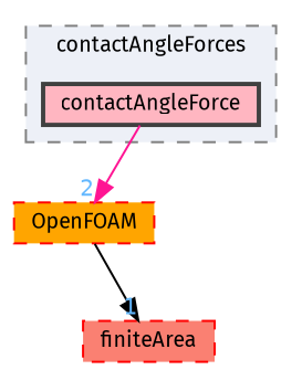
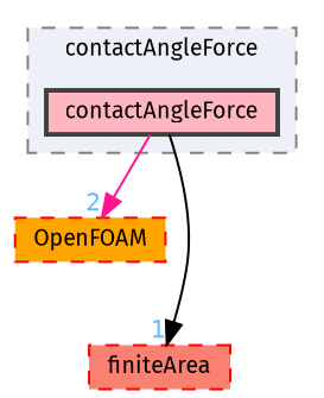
  digraph {
    compound=true
    fontname="Fira Sans"
    node [color=red fontname="Fira Sans" fontsize=10 shape=box style="filled,dashed"]
    edge [fontcolor=steelblue1 fontname="Fira Sans" fontsize=10 labeldistance=1.5 labelfontname=Helvetica labelfontsize=10]
    n1 [color=grey25 fillcolor=lightpink height=0.2 label=contactAngleForce style="filled,bold" width=0.4]
    n2 [fillcolor=orange height=0.2 label=OpenFOAM width=0.4]
    n3 [fillcolor=salmon height=0.2 label=finiteArea width=0.4]
    subgraph cluster_1 {
      bgcolor="#edf0f7"
      fontsize=10
-     label=contactAngleForces
+     label=contactAngleForce
      pencolor=grey50
      style="filled,dashed"
      n1
    }
    n1 -> n2 [color=deeppink headlabel=2]
-   n2 -> n3 [color=black headlabel=1]
+   n1 -> n3 [color=black headlabel=1]
  }
